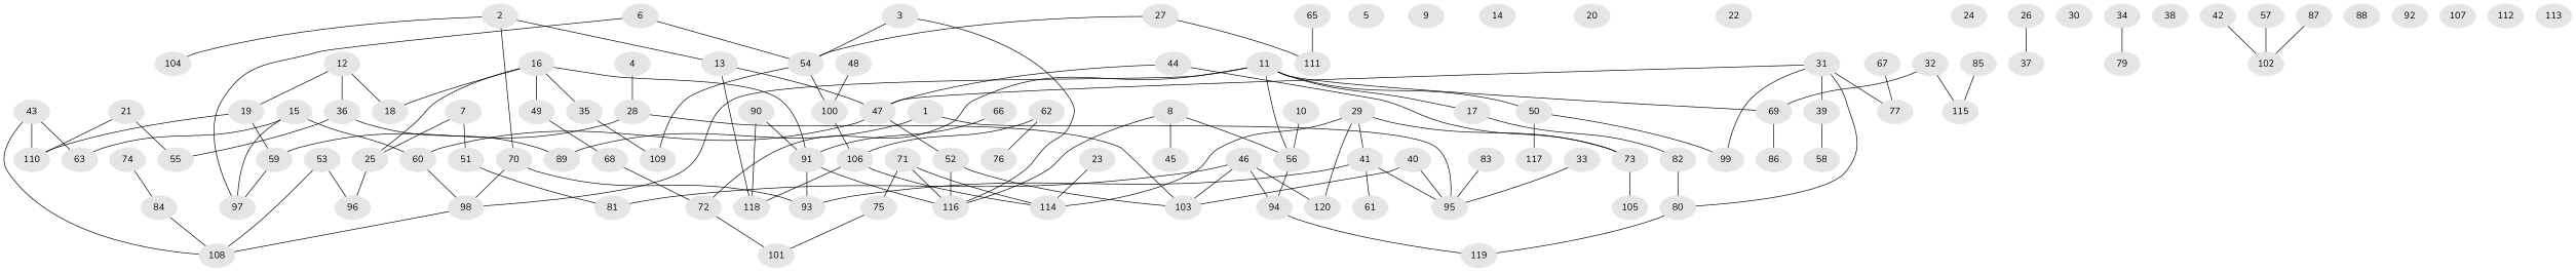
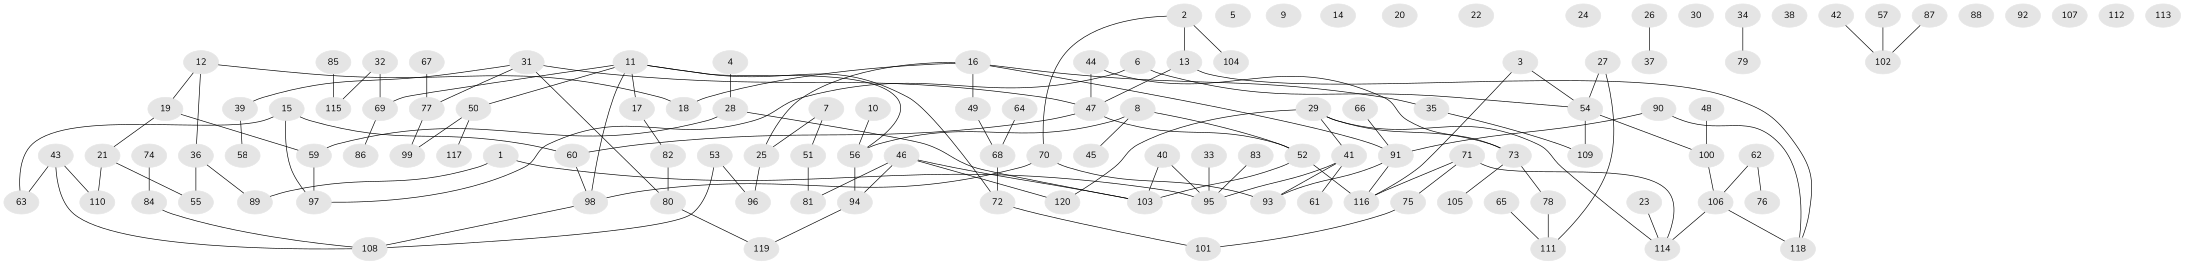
  graph {
    fontname=Nunito
    node [color=gray90 fontname=Nunito style=filled]
    edge [fontname=Nunito]
    1
    89
    95
    2
    13
    70
    104
    47
    118
    98
    93
    3
    54
    116
    109
    100
    4
    28
    59
    103
    5
    6
    97
    7
    25
    51
    96
    81
    8
    45
    56
    94
    9
    10
    11
    17
    50
    69
    72
    82
    99
    117
    86
    101
    108
    12
    18
    19
    36
    110
    55
    60
    52
    14
    15
    63
    16
    35
    49
    91
    68
    80
    119
    20
    21
    22
    23
    114
    24
    26
    37
    27
    111
    29
    41
    73
    120
    61
+   78
    105
    30
    31
    39
    77
    58
    32
    115
    33
    34
    79
    38
    40
    42
    102
    43
    44
    46
    48
    106
    53
    57
    62
    76
+   64
    65
    66
    67
    71
    75
    74
    84
    83
    85
    87
    88
    90
    92
    107
    112
    113
    1 -- 89
    1 -- 95
    2 -- 13
    2 -- 70
    2 -- 104
    13 -- 47
    13 -- 118
    70 -- 98
    70 -- 93
    47 -- 60
    47 -- 52
    98 -- 108
    3 -- 54
    3 -- 116
    54 -- 109
    54 -- 100
    100 -- 106
    4 -- 28
    28 -- 59
    28 -- 103
    59 -- 97
    6 -- 54
    6 -- 97
    7 -- 25
    7 -- 51
    25 -- 96
    51 -- 81
-   8 -- 116
+   8 -- 52
    8 -- 45
    8 -- 56
    56 -- 94
    94 -- 119
    10 -- 56
    11 -- 98
    11 -- 56
    11 -- 17
    11 -- 50
    11 -- 69
    11 -- 72
    17 -- 82
    50 -- 99
    50 -- 117
    69 -- 86
    72 -- 101
    82 -- 80
    12 -- 18
    12 -- 19
    12 -- 36
    19 -- 59
-   19 -- 110
+   19 -- 21
    36 -- 89
    36 -- 55
    60 -- 98
    52 -- 116
    52 -- 103
    15 -- 97
    15 -- 60
    15 -- 63
    16 -- 25
    16 -- 18
    16 -- 35
    16 -- 49
    16 -- 91
    35 -- 109
    49 -- 68
    91 -- 93
    91 -- 116
    68 -- 72
    80 -- 119
    21 -- 110
    21 -- 55
    23 -- 114
    26 -- 37
    27 -- 54
    27 -- 111
    29 -- 114
    29 -- 41
    29 -- 73
    29 -- 120
    41 -- 95
    41 -- 93
    41 -- 61
+   73 -- 78
    73 -- 105
+   78 -- 111
    31 -- 47
    31 -- 80
    31 -- 39
    31 -- 77
    39 -- 58
-   31 -- 99
+   77 -- 99
    32 -- 69
    32 -- 115
    33 -- 95
    34 -- 79
    40 -- 95
    40 -- 103
    42 -- 102
    43 -- 108
    43 -- 110
    43 -- 63
    44 -- 47
    44 -- 73
    46 -- 103
    46 -- 81
    46 -- 94
    46 -- 120
    48 -- 100
    106 -- 118
    106 -- 114
    53 -- 96
    53 -- 108
    57 -- 102
    62 -- 106
    62 -- 76
+   64 -- 68
    65 -- 111
    66 -- 91
    67 -- 77
    71 -- 116
    71 -- 114
    71 -- 75
    75 -- 101
    74 -- 84
    84 -- 108
    83 -- 95
    85 -- 115
    87 -- 102
    90 -- 118
    90 -- 91
  }
